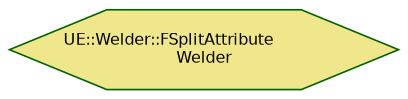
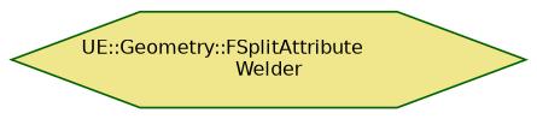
  digraph {
    rankdir=LR
-   n1 [color=darkgreen fillcolor=khaki fontname=Helvetica fontsize=10 height=0.2 label="UE::Welder::FSplitAttribute\lWelder" shape=hexagon style=filled width=0.4]
+   n1 [color=darkgreen fillcolor=khaki fontname=Helvetica fontsize=10 height=0.2 label="UE::Geometry::FSplitAttribute\lWelder" shape=hexagon style=filled width=0.4]
  }
